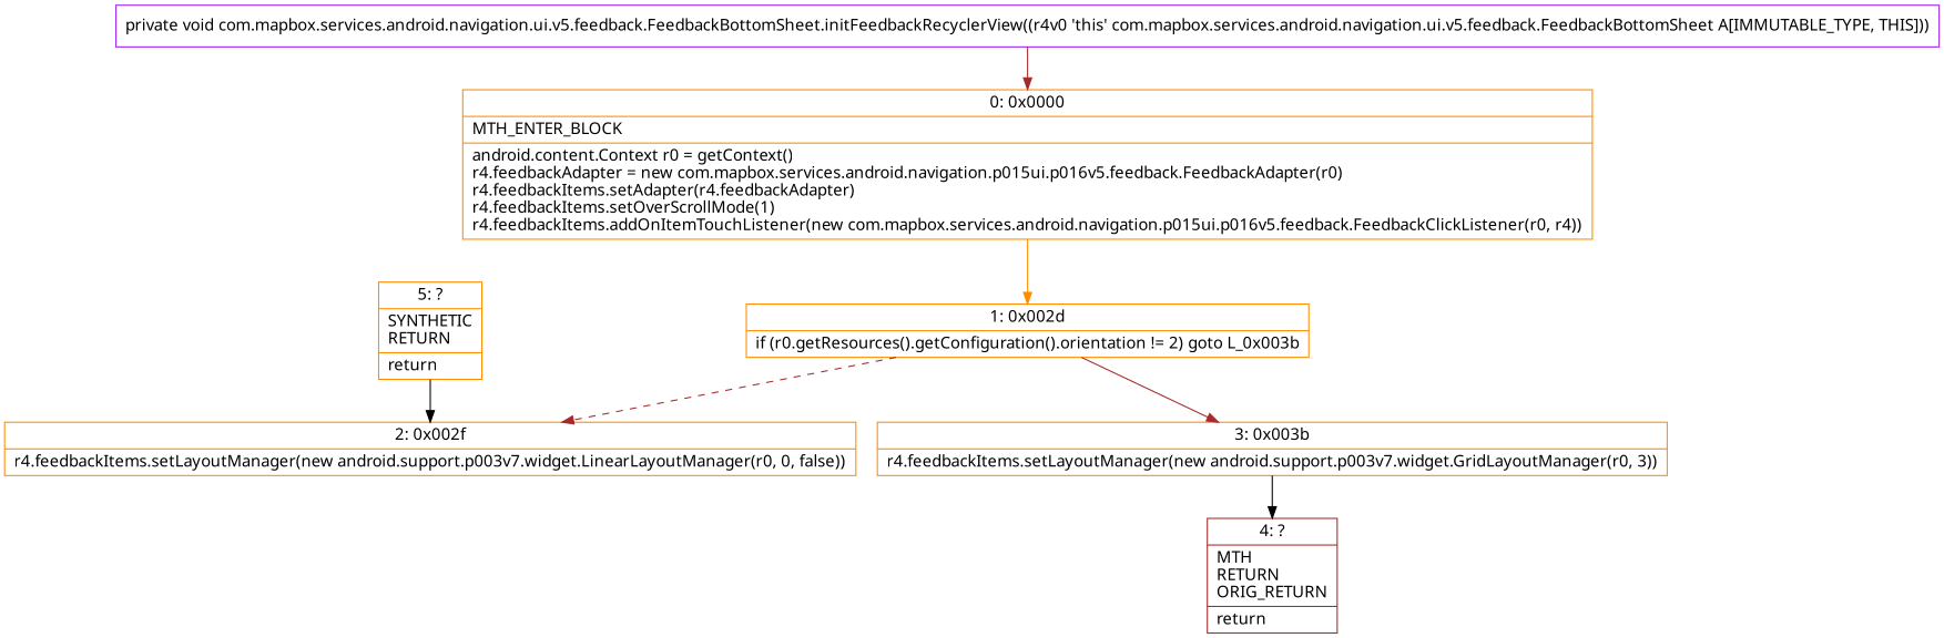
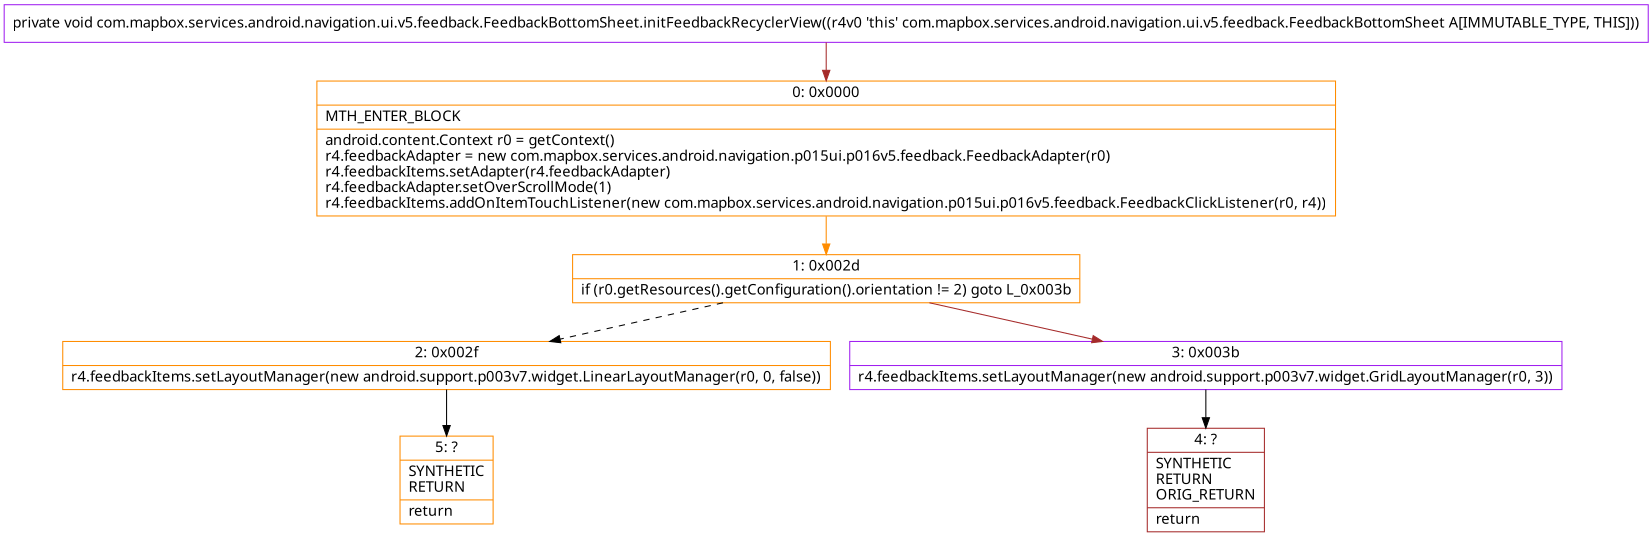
  digraph {
    fontname="Noto Sans"
    node [color=darkorange fontname="Noto Sans" shape=record]
    edge [color=brown fontname="Noto Sans"]
-   n1 [label="{0\:\ 0x0000|MTH_ENTER_BLOCK\l|android.content.Context r0 = getContext()\lr4.feedbackAdapter = new com.mapbox.services.android.navigation.p015ui.p016v5.feedback.FeedbackAdapter(r0)\lr4.feedbackItems.setAdapter(r4.feedbackAdapter)\lr4.feedbackItems.setOverScrollMode(1)\lr4.feedbackItems.addOnItemTouchListener(new com.mapbox.services.android.navigation.p015ui.p016v5.feedback.FeedbackClickListener(r0, r4))\l}"]
+   n1 [label="{0\:\ 0x0000|MTH_ENTER_BLOCK\l|android.content.Context r0 = getContext()\lr4.feedbackAdapter = new com.mapbox.services.android.navigation.p015ui.p016v5.feedback.FeedbackAdapter(r0)\lr4.feedbackItems.setAdapter(r4.feedbackAdapter)\lr4.feedbackAdapter.setOverScrollMode(1)\lr4.feedbackItems.addOnItemTouchListener(new com.mapbox.services.android.navigation.p015ui.p016v5.feedback.FeedbackClickListener(r0, r4))\l}"]
    n2 [label="{1\:\ 0x002d|if (r0.getResources().getConfiguration().orientation != 2) goto L_0x003b\l}"]
    n3 [label="{2\:\ 0x002f|r4.feedbackItems.setLayoutManager(new android.support.p003v7.widget.LinearLayoutManager(r0, 0, false))\l}"]
-   n4 [label="{3\:\ 0x003b|r4.feedbackItems.setLayoutManager(new android.support.p003v7.widget.GridLayoutManager(r0, 3))\l}"]
+   n4 [color=purple label="{3\:\ 0x003b|r4.feedbackItems.setLayoutManager(new android.support.p003v7.widget.GridLayoutManager(r0, 3))\l}"]
    n5 [label="{5\:\ ?|SYNTHETIC\lRETURN\l|return\l}"]
-   n6 [color=brown label="{4\:\ ?|MTH\lRETURN\lORIG_RETURN\l|return\l}"]
+   n6 [color=brown label="{4\:\ ?|SYNTHETIC\lRETURN\lORIG_RETURN\l|return\l}"]
    n7 [color=purple label="{private void com.mapbox.services.android.navigation.ui.v5.feedback.FeedbackBottomSheet.initFeedbackRecyclerView((r4v0 'this' com.mapbox.services.android.navigation.ui.v5.feedback.FeedbackBottomSheet A[IMMUTABLE_TYPE, THIS])) }"]
    n1 -> n2 [color=darkorange]
-   n2 -> n3 [style=dashed]
+   n2 -> n3 [color=black style=dashed]
    n2 -> n4
-   n5 -> n3 [color=black]
+   n3 -> n5 [color=black]
    n4 -> n6 [color=black]
    n7 -> n1
  }
